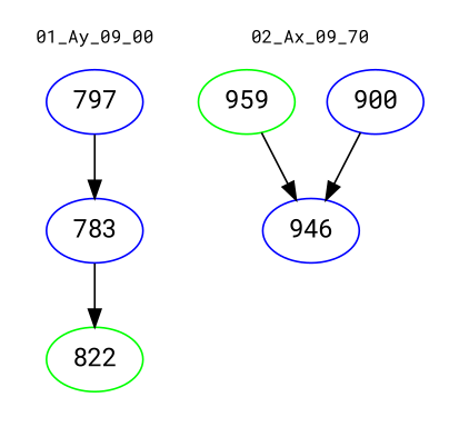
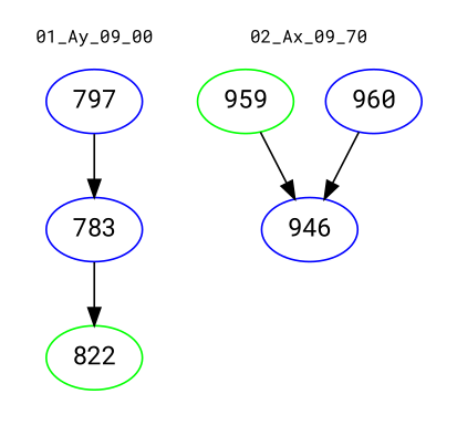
  digraph {
    fontname="Roboto Mono"
    node [color=blue fontname="Roboto Mono"]
    edge [color=black fontname="Roboto Mono"]
    n1 [label=797]
    n2 [label=783]
    n3 [color=green label=822]
-   n4 [label=900]
+   n4 [label=960]
    n5 [label=946]
    n6 [color=green label=959]
    subgraph cluster_1 {
      color=white
      fontsize=10
      label="01_Ay_09_00"
      n1
      n2
      n3
    }
    subgraph cluster_2 {
      color=white
      fontsize=10
      label="02_Ax_09_70"
      n4
      n5
      n6
    }
    n1 -> n2
    n2 -> n3
    n4 -> n5
    n6 -> n5
  }
